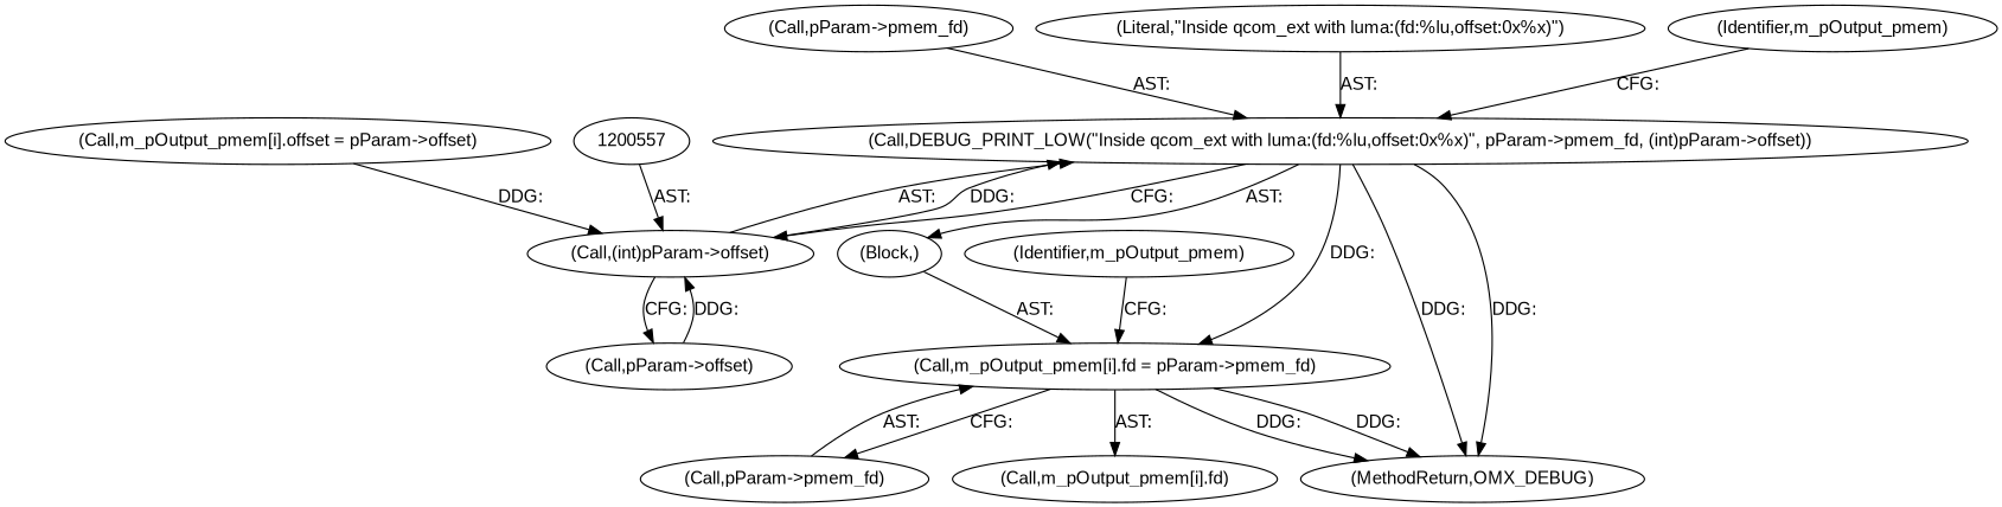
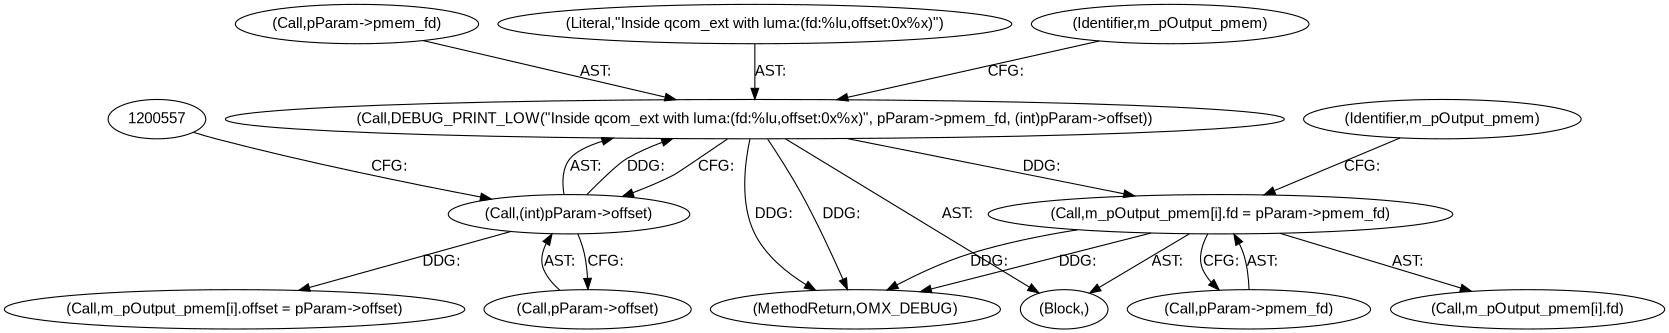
  digraph {
    fontname="Liberation Sans"
    node [fontname="Liberation Sans"]
    edge [fontname="Liberation Sans"]
    n1 [label="(Call,DEBUG_PRINT_LOW(\"Inside qcom_ext with luma:(fd:%lu,offset:0x%x)\", pParam->pmem_fd, (int)pParam->offset))"]
    n2 [label="(Call,(int)pParam->offset)"]
    n3 [label="(Call,m_pOutput_pmem[i].fd = pParam->pmem_fd)"]
    n4 [label="(MethodReturn,OMX_DEBUG)"]
    n5 [label="(Block,)"]
    n6 [label="(Call,m_pOutput_pmem[i].offset = pParam->offset)"]
    n7 [label="(Call,pParam->offset)"]
    n8 [label="(Call,pParam->pmem_fd)"]
    n9 [label="(Call,m_pOutput_pmem[i].fd)"]
    n10 [label="(Call,pParam->pmem_fd)"]
    n11 [label="(Identifier,m_pOutput_pmem)"]
    n12 [label="(Literal,\"Inside qcom_ext with luma:(fd:%lu,offset:0x%x)\")"]
    n13 [label="(Identifier,m_pOutput_pmem)"]
    n14 [label=1200557]
    n1 -> n2 [label="CFG: "]
    n1 -> n3 [label="DDG: "]
    n1 -> n4 [label="DDG: "]
    n1 -> n4 [label="DDG: "]
    n1 -> n5 [label="AST: "]
    n2 -> n1 [label="AST: "]
    n2 -> n1 [label="DDG: "]
-   n6 -> n2 [label="DDG: "]
+   n2 -> n6 [label="DDG: "]
    n2 -> n7 [label="CFG: "]
    n3 -> n4 [label="DDG: "]
    n3 -> n4 [label="DDG: "]
-   n5 -> n3 [label="AST: "]
+   n3 -> n5 [label="AST: "]
    n3 -> n8 [label="CFG: "]
    n3 -> n9 [label="AST: "]
-   n7 -> n2 [label="DDG: "]
+   n7 -> n2 [label="AST: "]
    n8 -> n3 [label="AST: "]
    n10 -> n1 [label="AST: "]
    n11 -> n3 [label="CFG: "]
    n12 -> n1 [label="AST: "]
    n13 -> n1 [label="CFG: "]
-   n14 -> n2 [label="AST: "]
+   n14 -> n2 [label="CFG: "]
  }
